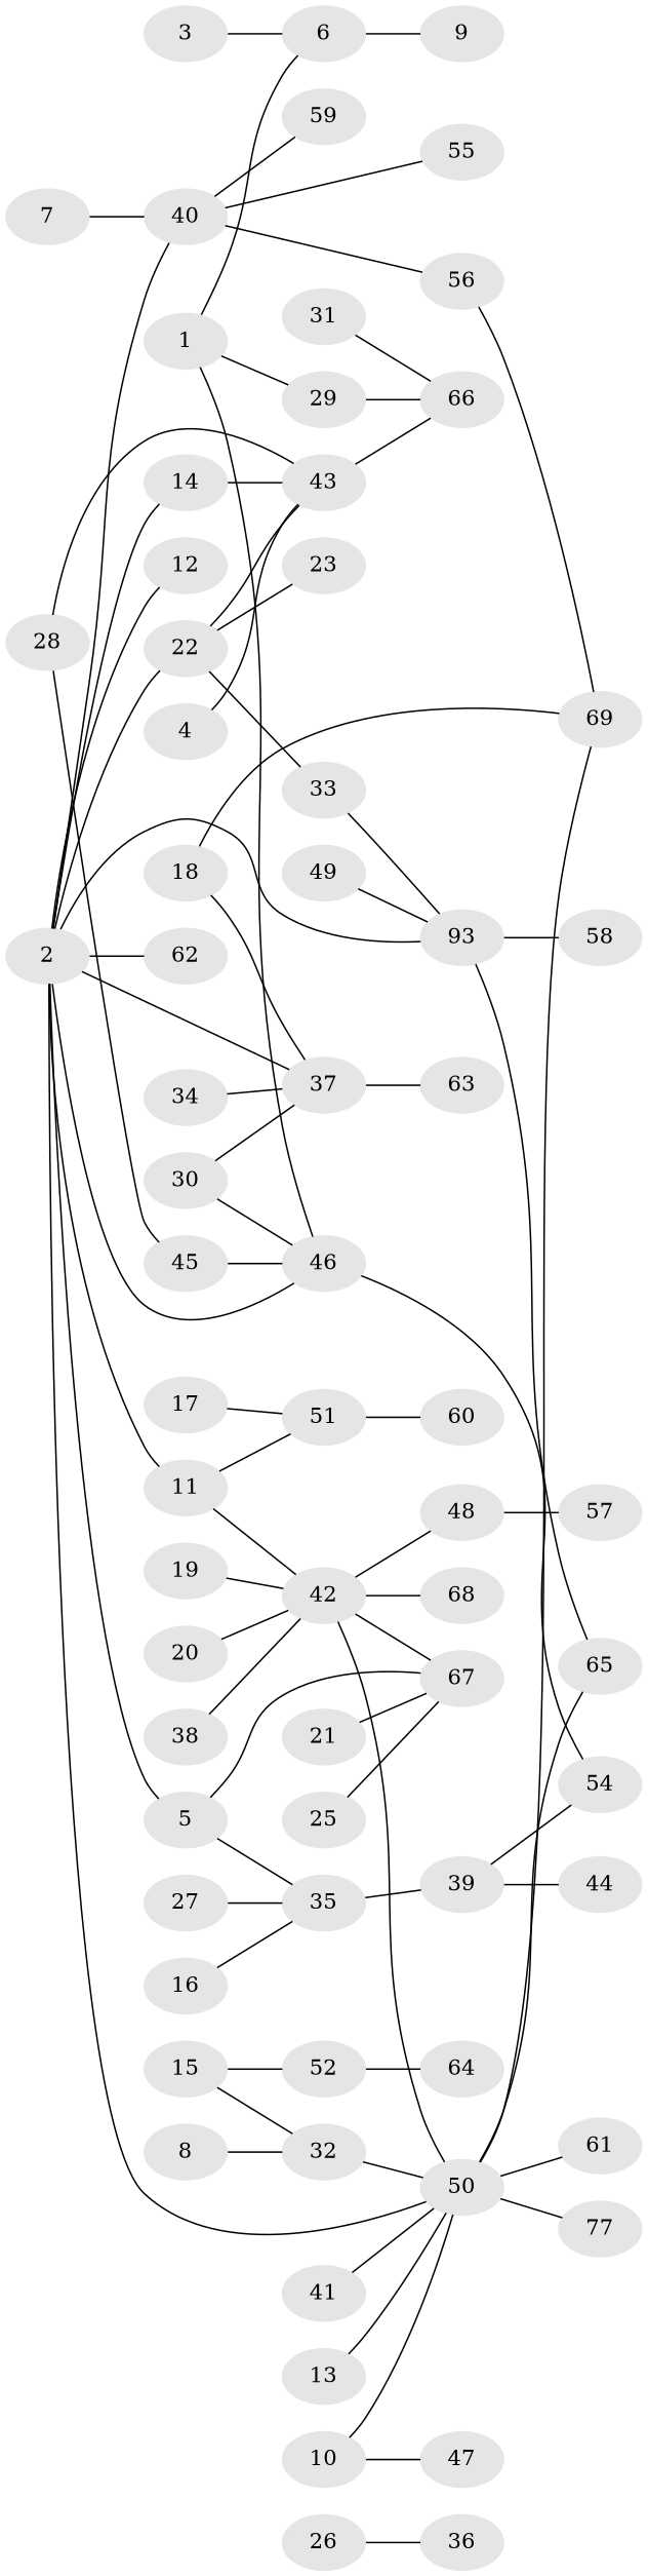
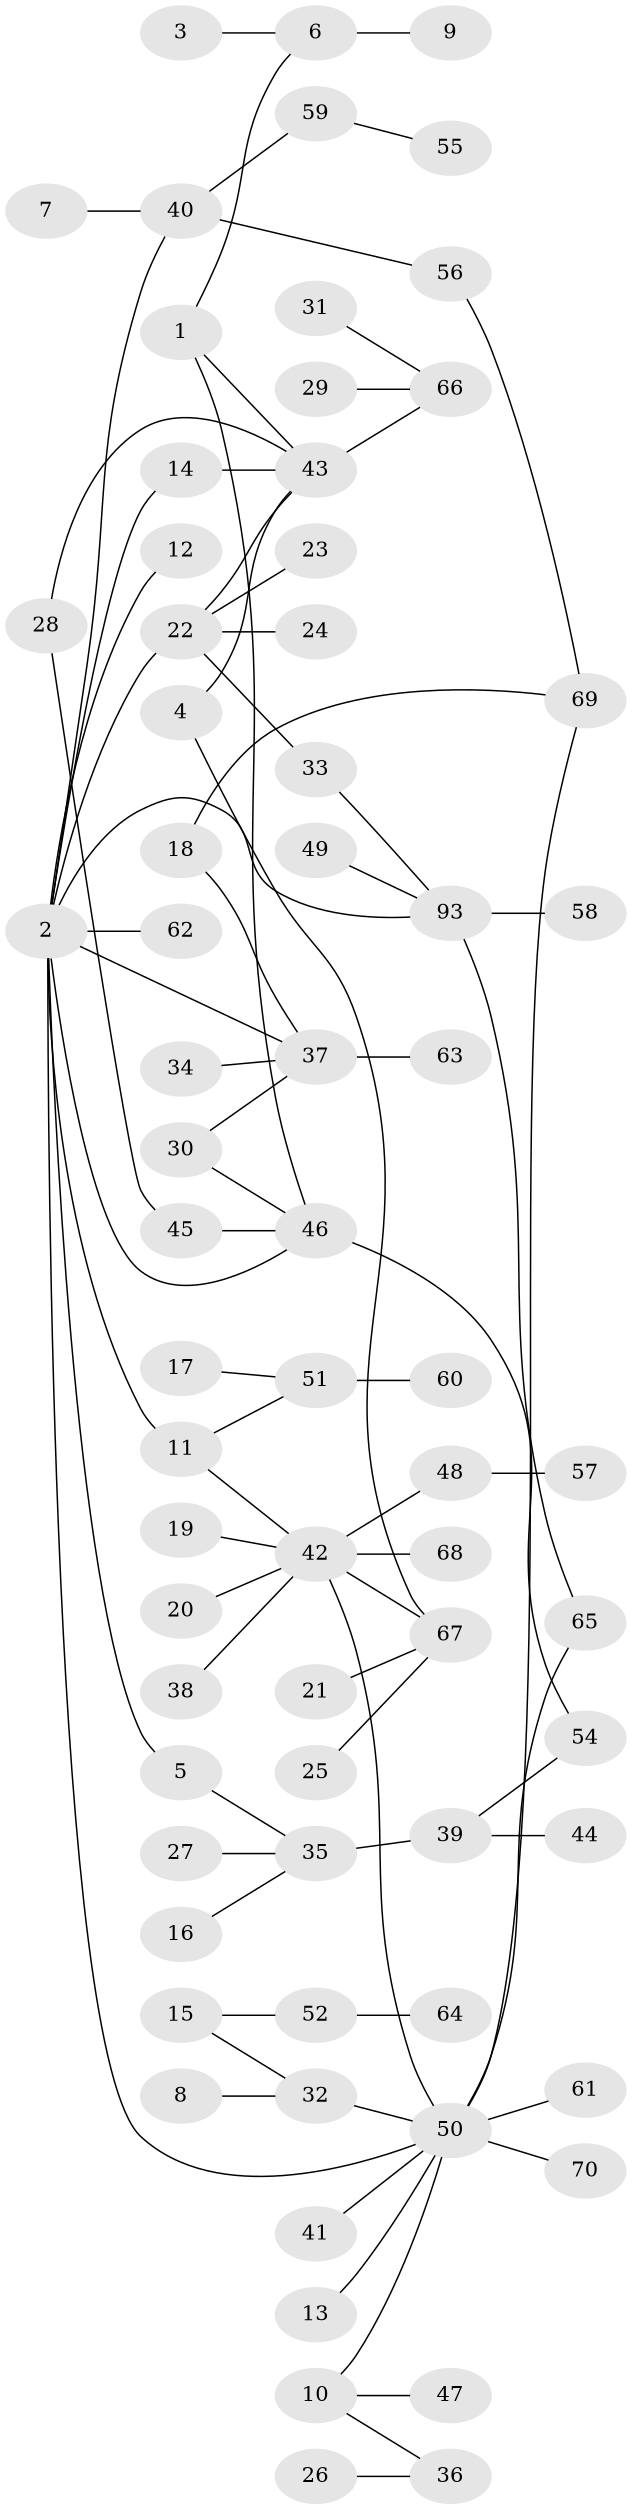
  graph {
    rankdir=LR
    node [color=gray90 style=filled]
    edge [weight=1.0]
    1
    6
    43
    46
    9
    66
    54
    2
    5
    11
    12
    14
    22
    37
    40
    50
    n17 [label=93]
    62
    35
    42
    51
    23
+   24
    33
    63
    55
    56
    59
    69
    61
    65
-   70 [label=77]
+   70
    58
    3
    4
    67
    39
    7
    8
    32
    10
    36
    47
    48
    68
    60
    13
    15
    52
    64
    16
    17
    18
    19
    20
    21
    25
    26
    27
    28
    45
    29
    30
    31
    34
    44
    38
    41
    57
    49
    1 -- 6
-   1 -- 29
+   1 -- 43
    1 -- 46
    6 -- 9
    43 -- 66
    46 -- 54
    2 -- 46
    2 -- 5
    2 -- 11
    2 -- 12
    2 -- 14
    2 -- 22
    2 -- 37
    2 -- 40
    2 -- 50
    2 -- n17
    2 -- 62 [weight=2.0]
    5 -- 35
    11 -- 42
    11 -- 51
    14 -- 43
    22 -- 43
    22 -- 23
+   22 -- 24
    22 -- 33
    37 -- 63
-   40 -- 55
+   59 -- 55
    40 -- 56
    40 -- 59
    50 -- 69
    50 -- 61
    50 -- 65
    50 -- 70
    n17 -- 65
    n17 -- 58
    35 -- 39
    42 -- 50
    42 -- 67
    42 -- 48
    42 -- 68
    51 -- 60
    33 -- n17
    56 -- 69
    3 -- 6
    4 -- 43
-   5 -- 67
+   4 -- 67
    39 -- 54
    39 -- 44
    7 -- 40
    8 -- 32
    32 -- 50
    10 -- 50
+   10 -- 36
    10 -- 47
    48 -- 57
    13 -- 50
    15 -- 32
    15 -- 52
    52 -- 64
    16 -- 35
    17 -- 51
    18 -- 37
    18 -- 69
    19 -- 42
    20 -- 42
    21 -- 67
    25 -- 67
    26 -- 36
    27 -- 35
    28 -- 43
    28 -- 45
    45 -- 46
    29 -- 66
    30 -- 46
    30 -- 37
    31 -- 66
    34 -- 37
    38 -- 42
    41 -- 50
    49 -- n17
  }
